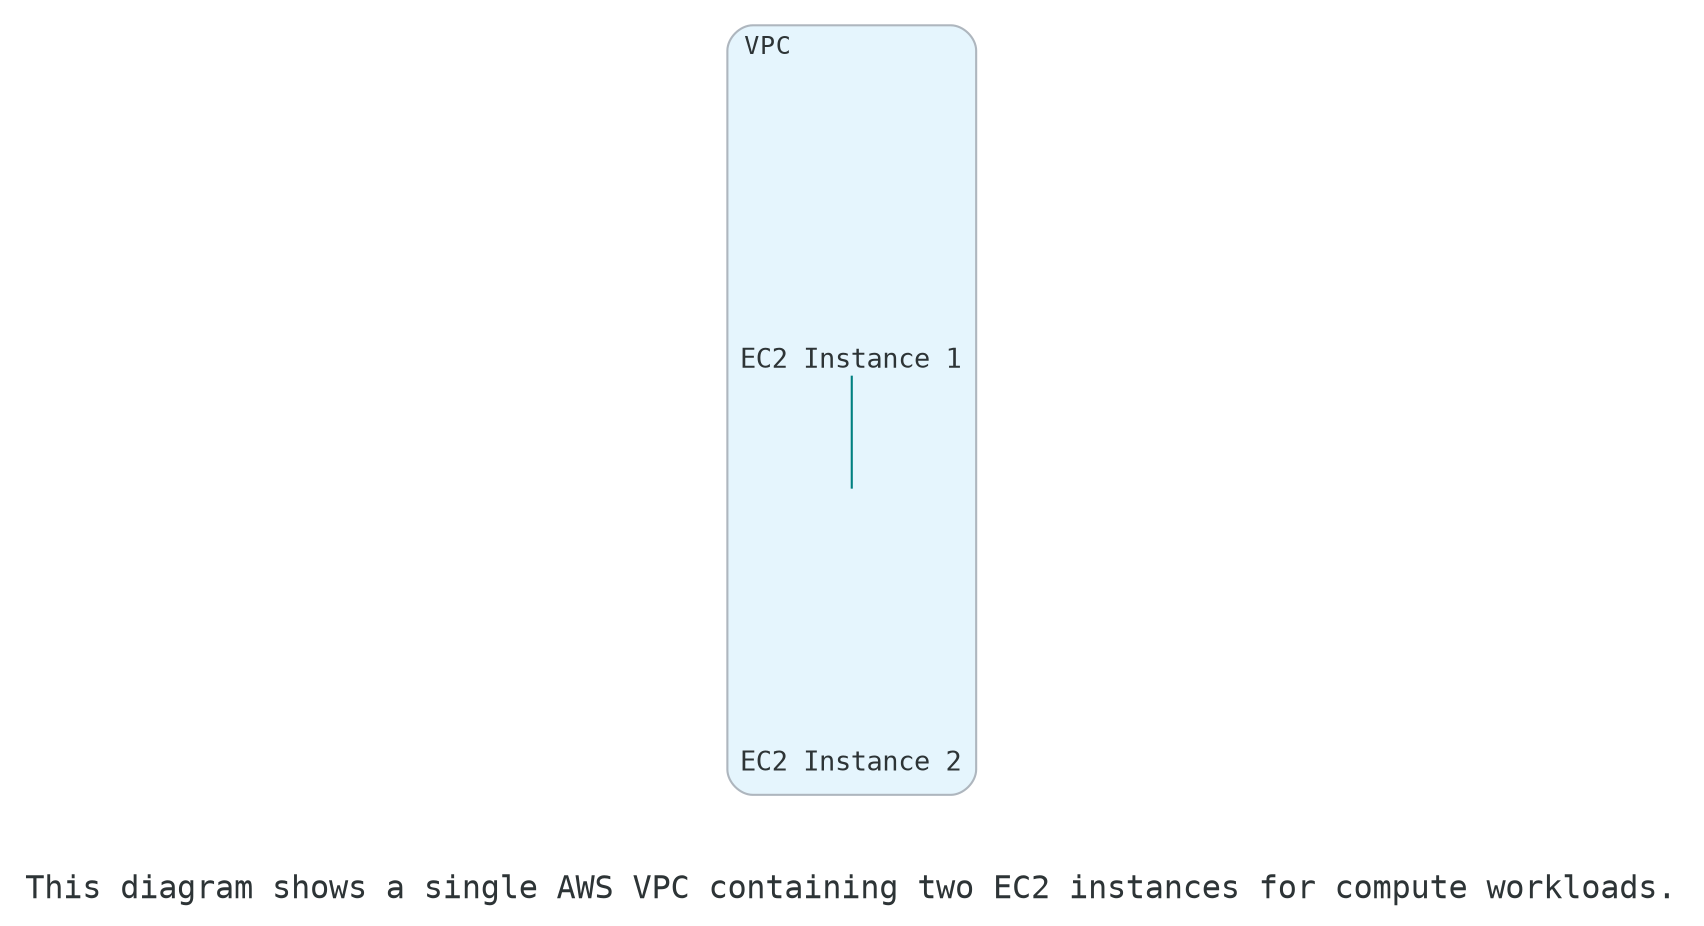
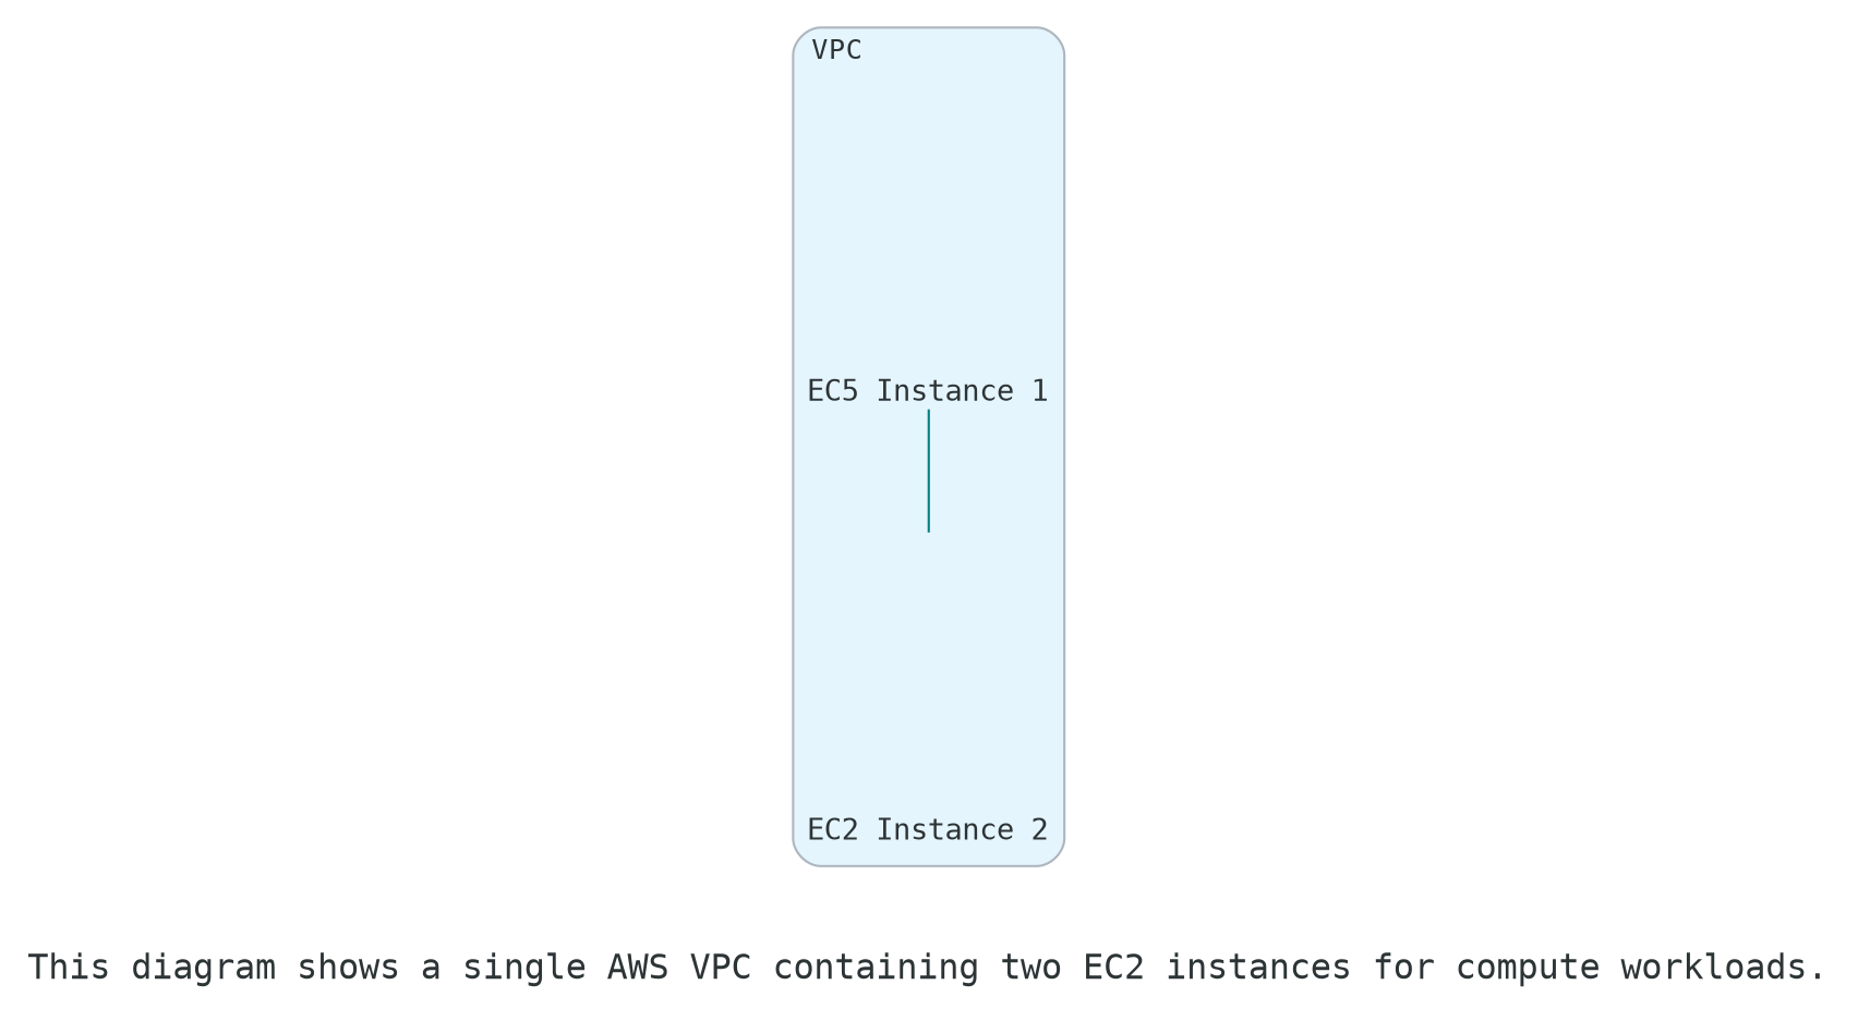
  digraph {
    fontcolor="#2D3436"
    fontname="DejaVu Sans Mono"
    fontsize=15
    label="This diagram shows a single AWS VPC containing two EC2 instances for compute workloads."
    nodesep=0.60
    rankdir=TB
    ranksep=0.75
    splines=ortho
    node [fixedsize=true fontcolor="#2D3436" fontname="DejaVu Sans Mono" fontsize=13 labelloc=b shape=none style=rounded]
-   n1 [height=1.9 label="EC2 Instance 1" width=1.4]
+   n1 [height=1.9 label="EC5 Instance 1" width=1.4]
    n2 [height=1.9 label="EC2 Instance 2" width=1.4]
    subgraph cluster_1 {
      bgcolor="#E5F5FD"
      fontsize=12
      label=VPC
      labeljust=l
      pencolor="#AEB6BE"
      rankdir=LR
      shape=box
      style=rounded
      n1
      n2
    }
    n1 -> n2 [color=teal dir=none fontcolor="#2D3436" fontname="DejaVu Sans Mono" fontsize=13]
  }
